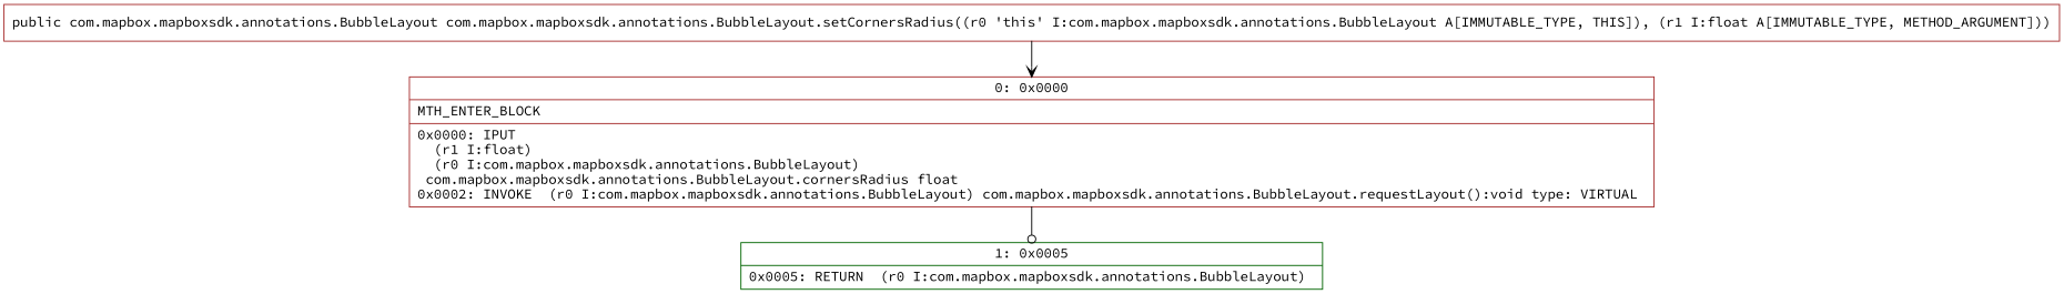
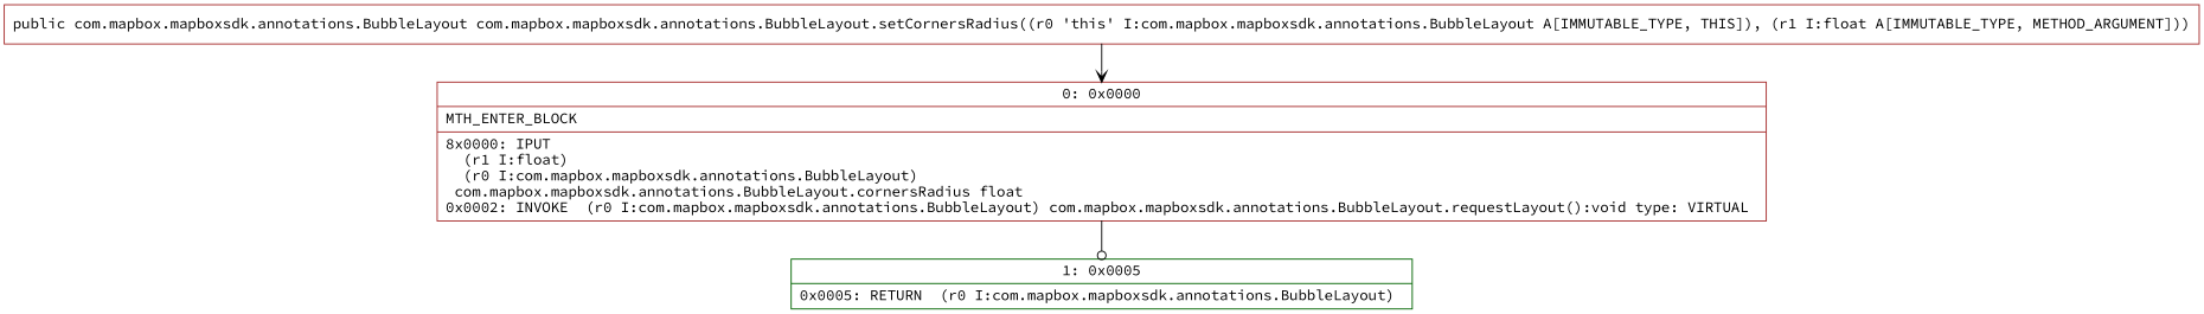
  digraph {
    fontname="Source Code Pro"
    node [shape=record color=brown fontname="Source Code Pro"]
    edge [fontname="Source Code Pro"]
-   n1 [label="{0\:\ 0x0000|MTH_ENTER_BLOCK\l|0x0000: IPUT  \l  (r1 I:float)\l  (r0 I:com.mapbox.mapboxsdk.annotations.BubbleLayout)\l com.mapbox.mapboxsdk.annotations.BubbleLayout.cornersRadius float \l0x0002: INVOKE  (r0 I:com.mapbox.mapboxsdk.annotations.BubbleLayout) com.mapbox.mapboxsdk.annotations.BubbleLayout.requestLayout():void type: VIRTUAL \l}"]
+   n1 [label="{0\:\ 0x0000|MTH_ENTER_BLOCK\l|8x0000: IPUT  \l  (r1 I:float)\l  (r0 I:com.mapbox.mapboxsdk.annotations.BubbleLayout)\l com.mapbox.mapboxsdk.annotations.BubbleLayout.cornersRadius float \l0x0002: INVOKE  (r0 I:com.mapbox.mapboxsdk.annotations.BubbleLayout) com.mapbox.mapboxsdk.annotations.BubbleLayout.requestLayout():void type: VIRTUAL \l}"]
    n2 [label="{1\:\ 0x0005|0x0005: RETURN  (r0 I:com.mapbox.mapboxsdk.annotations.BubbleLayout) \l}" color=darkgreen]
    n3 [label="{public com.mapbox.mapboxsdk.annotations.BubbleLayout com.mapbox.mapboxsdk.annotations.BubbleLayout.setCornersRadius((r0 'this' I:com.mapbox.mapboxsdk.annotations.BubbleLayout A[IMMUTABLE_TYPE, THIS]), (r1 I:float A[IMMUTABLE_TYPE, METHOD_ARGUMENT])) }"]
    n1 -> n2 [arrowhead=odot]
    n3 -> n1 [arrowhead=vee]
  }
